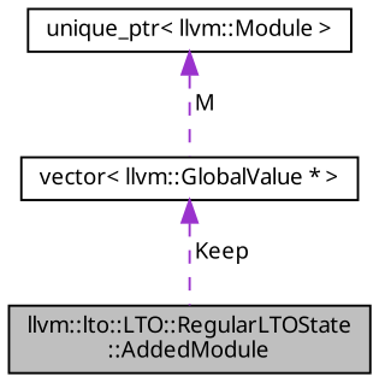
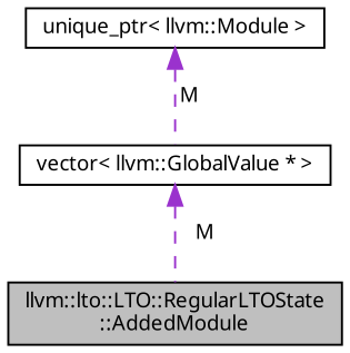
  digraph {
    fontname="Noto Sans"
    node [color=black fontname="Noto Sans" fontsize=10 shape=box]
    edge [color=darkorchid3 dir=back fontname="Noto Sans" fontsize=10 labelfontname=Helvetica labelfontsize=10 style=dashed]
    n1 [fillcolor=grey75 fontcolor=black height=0.2 label="llvm::lto::LTO::RegularLTOState\l::AddedModule" style=filled width=0.4]
    n2 [height=0.2 label="unique_ptr\< llvm::Module \>" width=0.4]
    n3 [height=0.2 label="vector\< llvm::GlobalValue * \>" width=0.4]
    n2 -> n3 [label=" M"]
-   n3 -> n1 [label=" Keep"]
+   n3 -> n1 [label=" M"]
  }
